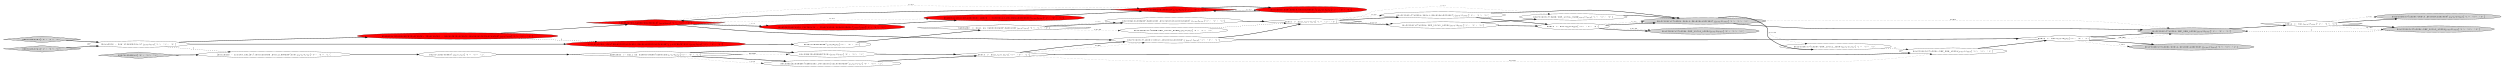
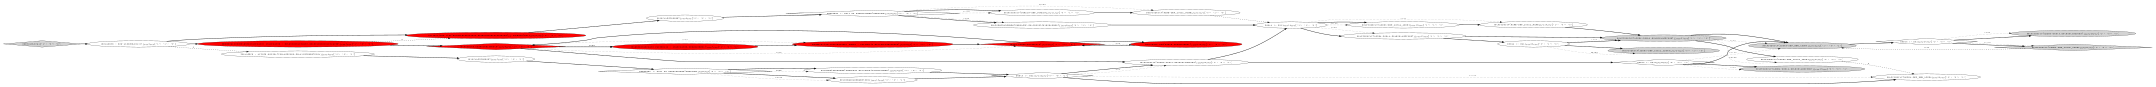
  digraph {
    fontname="Courier Prime"
    rankdir=LR
    node [fillcolor=white fontname="Courier Prime" shape=ellipse style=filled]
    edge [fontname="Courier Prime" style=bold]
    n1 [label="best6 != null@@@18@@@['0', '0', '1']" shape=diamond]
    n2 [fillcolor=lightgray label="setProperty(ADDR6,best6.getHostAddress())@@@19@@@['0', '0', '1']"]
    n3 [fillcolor=lightgray label="setProperty(ADDR6,DEF_REM_ADDR6)@@@22@@@['1', '0', '1']"]
    n4 [label="best6 != null@@@27@@@['1', '0', '0']" shape=diamond]
    n5 [label="setProperty(ADDR4,DEF_LOCAL_ADDR4)@@@25@@@['1', '0', '0']"]
    n6 [label="setProperty(ADDR4,DEF_REM_ADDR4)@@@16@@@['0', '0', '1']"]
    n7 [fillcolor=lightgray label="setProperty(ADDR6,best6.getHostAddress())@@@28@@@['1', '0', '0']"]
-   n8 [fillcolor=lightgray label="setProperty(ADDR6,DEF_LOCAL_ADDR6)@@@31@@@['1', '0', '0']"]
+   n8 [fillcolor=lightgray label="setProperty(ADDR6,DEF_LOCAL_ADDR6)@@@31@@@['1', '0', '0']" shape=diamond]
    n9 [label="inetAddrs = Arrays.asList(InetAddress.getAllByName(host))@@@4@@@['0', '0', '1']"]
    n10 [label="selectAddresses()@@@5@@@['0', '0', '1']"]
    n11 [label="nameAddr != null && hasHostName(nameAddr)@@@6@@@['0', '0', '1']" shape=diamond]
    n12 [label="setProperty(ADDR4,best4.getHostAddress())@@@13@@@['1', '0', '1']"]
-   n13 [label="best4 != null@@@14@@@['1', '1', '0']" shape=diamond]
+   n13 [label="best4 != null@@@14@@@['1', '1', '0']"]
    n14 [label="setProperty(NAME,DEF_LOCAL_NAME)@@@19@@@['1', '0', '0']"]
    n15 [label="setProperty(ADDR4,DEF_LOCAL_ADDR4)@@@18@@@['1', '1', '0']"]
    n16 [label="setProperty(ADDR4,best4.getHostAddress())@@@15@@@['1', '1', '0']"]
-   n17 [fillcolor=lightgray label="executeLocal['0', '1', '0']" shape=diamond]
    n18 [label="inetAddrs = new LinkedList<>()@@@4@@@['1', '1', '0']"]
    n19 [fillcolor=red label="Enumeration<NetworkInterface> interfaces = NetworkInterface.getNetworkInterfaces()@@@5@@@['1', '0', '0']"]
    n20 [fillcolor=red label="Collections.list(NetworkInterface.getNetworkInterfaces()).forEach(null)@@@5@@@['0', '1', '0']"]
    n21 [fillcolor=red label="NetworkInterface currentif = interfaces.nextElement()@@@7@@@['1', '0', '0']"]
    n22 [fillcolor=red label="Enumeration<InetAddress> addrs = currentif.getInetAddresses()@@@8@@@['1', '0', '0']"]
    n23 [fillcolor=red label="addrs.hasMoreElements()@@@9@@@['1', '0', '0']" shape=diamond]
    n24 [fillcolor=lightgray label="setProperty(ADDR6,best6.getHostAddress())@@@21@@@['1', '1', '0']"]
    n25 [label="setDomainAndName(nameAddr.getCanonicalHostName())@@@8@@@['0', '1', '0']"]
    n26 [label="nameAddr != null && hasHostName(nameAddr)@@@7@@@['0', '1', '0']" shape=diamond]
    n27 [label="setProperty(NAME,DEF_LOCAL_NAME)@@@12@@@['0', '1', '0']"]
+   n28 [label="setProperty(DOMAIN,DEF_DOMAIN)@@@11@@@['0', '1', '0']"]
    n29 [label="best6 != null@@@20@@@['0', '1', '0']"]
    n30 [fillcolor=lightgray label="setProperty(ADDR6,DEF_LOCAL_ADDR6)@@@24@@@['0', '1', '0']"]
    n31 [label="setDomainAndName(nameAddr.getCanonicalHostName())@@@7@@@['0', '0', '1']"]
    n32 [label="setDomainAndName(host)@@@10@@@['0', '0', '1']"]
-   n33 [fillcolor=lightgray label="executeRemote['0', '0', '1']" shape=diamond]
    n34 [label="best4 != null@@@12@@@['0', '0', '1']" shape=diamond]
    n35 [fillcolor=red label="interfaces.hasMoreElements()@@@6@@@['1', '0', '0']" shape=diamond]
    n36 [label="selectAddresses()@@@6@@@['0', '1', '0']"]
    n37 [fillcolor=lightgray label="executeLocal['1', '0', '0']" shape=diamond]
    n38 [fillcolor=red label="inetAddrs.add(addrs.nextElement())@@@10@@@['1', '0', '0']"]
    n1 -> n2
    n1 -> n2 [label=true style=dotted]
    n1 -> n3
    n1 -> n3 [label=false style=dotted]
    n3 -> n4
    n4 -> n7 [label=true style=dotted]
    n4 -> n7
    n4 -> n8 [label=false style=dotted]
    n4 -> n8
    n5 -> n6 [label=0 style=dashed]
-   n6 -> n1
-   n8 -> n3 [label=0 style=dashed]
+   n8 -> n3 [label=true style=dashed]
    n9 -> n10
    n10 -> n11
    n11 -> n31
    n11 -> n31 [label=true style=dotted]
    n11 -> n32
    n11 -> n32 [label=false style=dotted]
    n12 -> n1
    n12 -> n13
    n13 -> n14 [label=true style=dotted]
    n13 -> n15 [label=false style=dotted]
    n13 -> n15
    n13 -> n16
    n13 -> n16 [label=true style=dotted]
    n14 -> n24
    n15 -> n14
-   n15 -> n29
    n16 -> n24
    n16 -> n29
-   n17 -> n18
    n18 -> n9 [label=0 style=dashed]
    n18 -> n19
    n18 -> n20
    n19 -> n20 [label=0 style=dashed]
    n19 -> n35
    n20 -> n36
    n21 -> n22
    n22 -> n23
    n23 -> n35
    n23 -> n38
    n23 -> n38 [label=true style=dotted]
    n24 -> n3
    n24 -> n3 [label=true style=dotted]
    n24 -> n5
    n24 -> n5 [label=false style=dotted]
    n25 -> n13
    n26 -> n25 [label=true style=dotted]
    n26 -> n25
    n26 -> n27 [label=false style=dotted]
+   n26 -> n28 [label=false style=dotted]
+   n26 -> n28
    n27 -> n13 [style=dashed]
+   n28 -> n27
    n29 -> n24 [label=true style=dotted]
    n29 -> n24
    n29 -> n30 [label=false style=dotted]
    n29 -> n30
    n31 -> n34
    n32 -> n34
-   n33 -> n9
    n34 -> n6 [label=false style=dotted]
    n34 -> n6
    n34 -> n12 [label=true style=dotted]
    n34 -> n12
    n35 -> n12
    n35 -> n21 [label=true style=dotted]
    n35 -> n21
    n35 -> n22 [label=true style=dotted]
    n35 -> n23 [label=true style=dotted]
    n36 -> n26
    n37 -> n18
    n38 -> n23
  }
